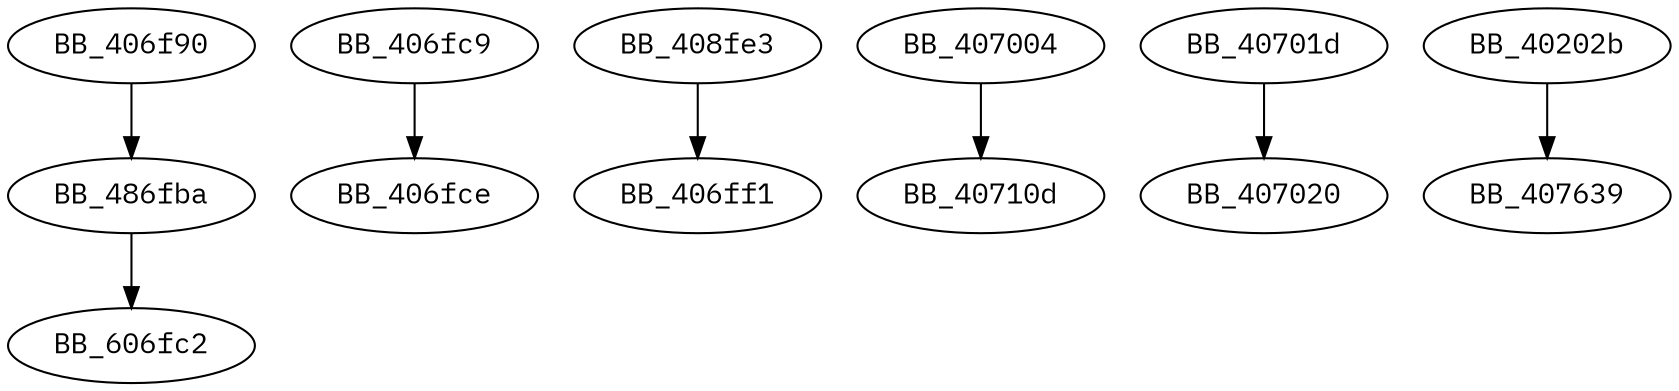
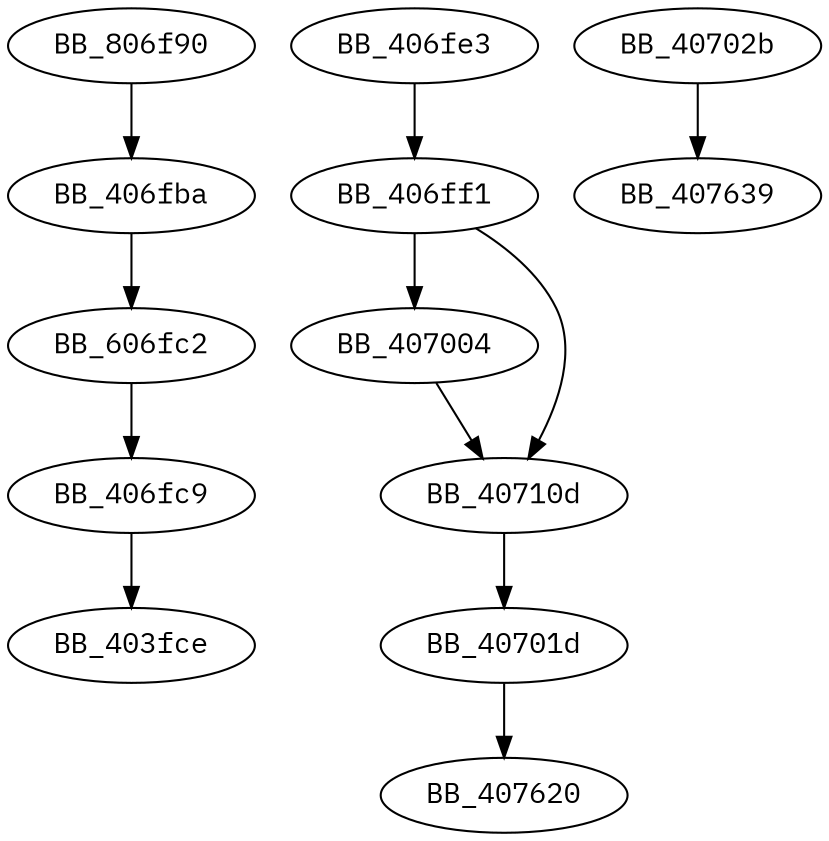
  digraph {
    fontname="IBM Plex Mono"
    node [fontname="IBM Plex Mono"]
    edge [fontname="IBM Plex Mono"]
-   BB_406f90
-   BB_406fba [label=BB_486fba]
+   BB_406f90 [label=BB_806f90]
+   BB_406fba
    n3 [label=BB_606fc2]
    BB_406fc9
-   BB_406fce
-   BB_406fe3 [label=BB_408fe3]
+   BB_406fce [label=BB_403fce]
+   BB_406fe3
    BB_406ff1
    BB_407004
    n9 [label=BB_40710d]
    BB_40701d
-   BB_407020
+   BB_407020 [label=BB_407620]
    n12 [label=BB_407639]
-   BB_40702b [label=BB_40202b]
+   BB_40702b
    BB_406f90 -> BB_406fba
    BB_406fba -> n3
+   n3 -> BB_406fc9
    BB_406fc9 -> BB_406fce
    BB_406fe3 -> BB_406ff1
+   BB_406ff1 -> BB_407004
+   BB_406ff1 -> n9
    BB_407004 -> n9
+   n9 -> BB_40701d
    BB_40701d -> BB_407020
    BB_40702b -> n12
  }
